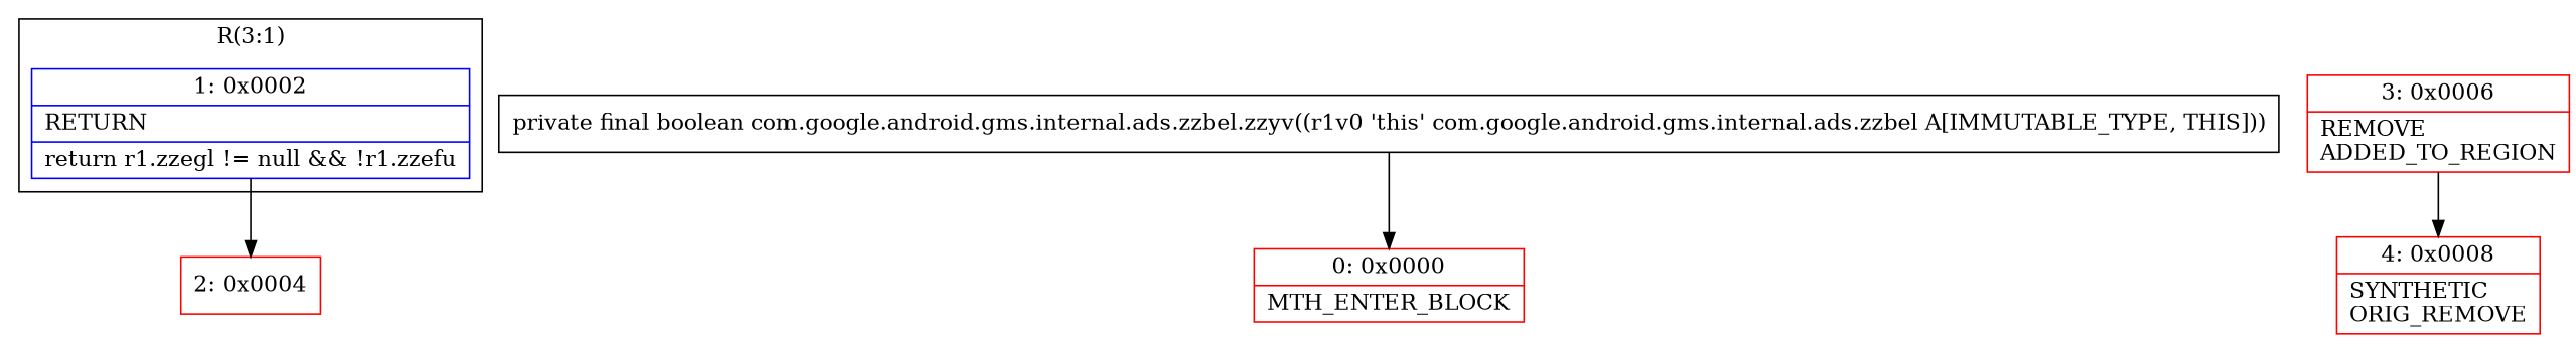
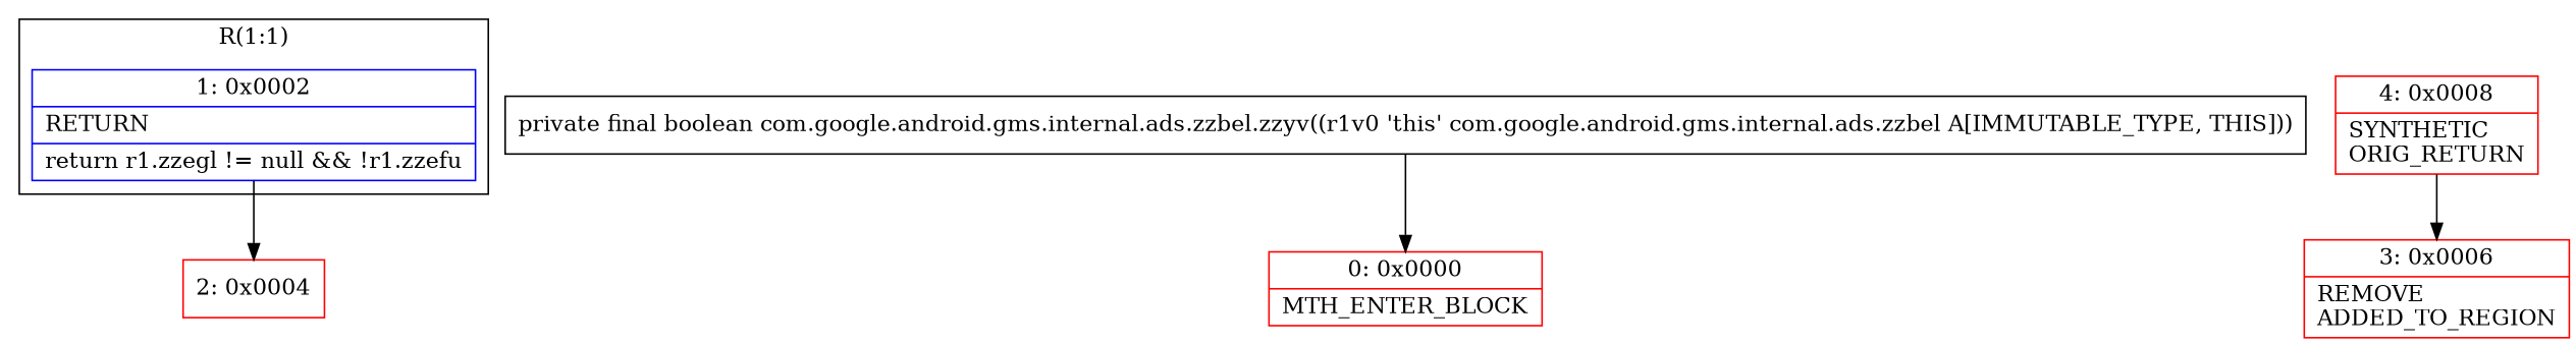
  digraph {
    node [color=red shape=record]
    n1 [color=blue label="{1\:\ 0x0002|RETURN\l|return r1.zzegl != null && !r1.zzefu\l}"]
    n2 [label="{2\:\ 0x0004}"]
    n3 [label="{0\:\ 0x0000|MTH_ENTER_BLOCK\l}"]
    n4 [label="{3\:\ 0x0006|REMOVE\lADDED_TO_REGION\l}"]
-   n5 [label="{4\:\ 0x0008|SYNTHETIC\lORIG_REMOVE\l}"]
+   n5 [label="{4\:\ 0x0008|SYNTHETIC\lORIG_RETURN\l}"]
    n6 [label="{private final boolean com.google.android.gms.internal.ads.zzbel.zzyv((r1v0 'this' com.google.android.gms.internal.ads.zzbel A[IMMUTABLE_TYPE, THIS])) }" color=""]
    subgraph cluster_1 {
-     label="R(3:1)"
+     label="R(1:1)"
      n1
    }
    n1 -> n2
-   n4 -> n5
+   n5 -> n4
    n6 -> n3
  }
